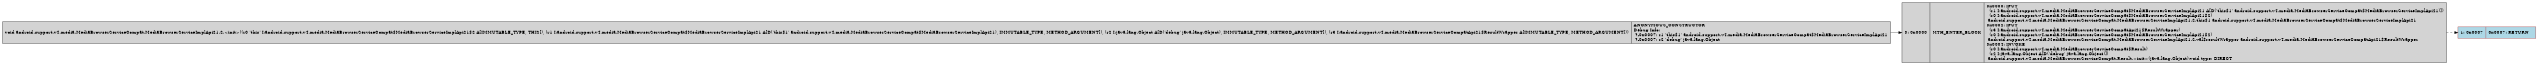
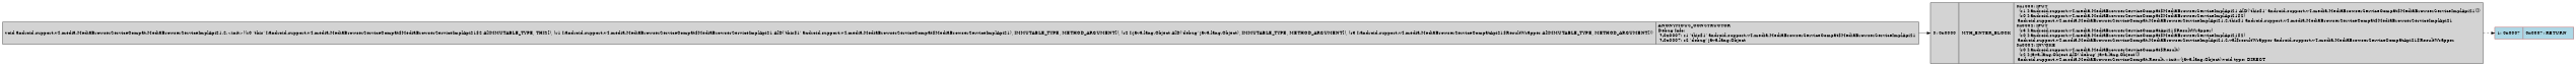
  digraph {
    rankdir=LR
    node [shape=record style=filled fillcolor=lightgrey color=black]
-   n1 [label="{0\:\ 0x0000|MTH_ENTER_BLOCK\l|0x0000: IPUT  \l  (r1 I:android.support.v4.media.MediaBrowserServiceCompat$MediaBrowserServiceImplApi21 A[D('this$1' android.support.v4.media.MediaBrowserServiceCompat$MediaBrowserServiceImplApi21)])\l  (r0 I:android.support.v4.media.MediaBrowserServiceCompat$MediaBrowserServiceImplApi21$2)\l android.support.v4.media.MediaBrowserServiceCompat.MediaBrowserServiceImplApi21.2.this$1 android.support.v4.media.MediaBrowserServiceCompat$MediaBrowserServiceImplApi21 \l0x0002: IPUT  \l  (r3 I:android.support.v4.media.MediaBrowserServiceCompatApi21$ResultWrapper)\l  (r0 I:android.support.v4.media.MediaBrowserServiceCompat$MediaBrowserServiceImplApi21$2)\l android.support.v4.media.MediaBrowserServiceCompat.MediaBrowserServiceImplApi21.2.val$resultWrapper android.support.v4.media.MediaBrowserServiceCompatApi21$ResultWrapper \l0x0004: INVOKE  \l  (r0 I:android.support.v4.media.MediaBrowserServiceCompat$Result)\l  (r2 I:java.lang.Object A[D('debug' java.lang.Object)])\l android.support.v4.media.MediaBrowserServiceCompat.Result.\<init\>(java.lang.Object):void type: DIRECT \l}"]
+   n1 [label="{0\:\ 0x0000|MTH_ENTER_BLOCK\l|0x1000: IPUT  \l  (r1 I:android.support.v4.media.MediaBrowserServiceCompat$MediaBrowserServiceImplApi21 A[D('this$1' android.support.v4.media.MediaBrowserServiceCompat$MediaBrowserServiceImplApi21)])\l  (r0 I:android.support.v4.media.MediaBrowserServiceCompat$MediaBrowserServiceImplApi21$2)\l android.support.v4.media.MediaBrowserServiceCompat.MediaBrowserServiceImplApi21.2.this$1 android.support.v4.media.MediaBrowserServiceCompat$MediaBrowserServiceImplApi21 \l0x0002: IPUT  \l  (r3 I:android.support.v4.media.MediaBrowserServiceCompatApi21$ResultWrapper)\l  (r0 I:android.support.v4.media.MediaBrowserServiceCompat$MediaBrowserServiceImplApi21$2)\l android.support.v4.media.MediaBrowserServiceCompat.MediaBrowserServiceImplApi21.2.val$resultWrapper android.support.v4.media.MediaBrowserServiceCompatApi21$ResultWrapper \l0x0004: INVOKE  \l  (r0 I:android.support.v4.media.MediaBrowserServiceCompat$Result)\l  (r2 I:java.lang.Object A[D('debug' java.lang.Object)])\l android.support.v4.media.MediaBrowserServiceCompat.Result.\<init\>(java.lang.Object):void type: DIRECT \l}"]
    n2 [label="{1\:\ 0x0007|0x0007: RETURN   \l}" fillcolor=lightblue color=brown]
    n3 [label="{void android.support.v4.media.MediaBrowserServiceCompat.MediaBrowserServiceImplApi21.2.\<init\>((r0 'this' I:android.support.v4.media.MediaBrowserServiceCompat$MediaBrowserServiceImplApi21$2 A[IMMUTABLE_TYPE, THIS]), (r1 I:android.support.v4.media.MediaBrowserServiceCompat$MediaBrowserServiceImplApi21 A[D('this$1' android.support.v4.media.MediaBrowserServiceCompat$MediaBrowserServiceImplApi21), IMMUTABLE_TYPE, METHOD_ARGUMENT]), (r2 I:java.lang.Object A[D('debug' java.lang.Object), IMMUTABLE_TYPE, METHOD_ARGUMENT]), (r3 I:android.support.v4.media.MediaBrowserServiceCompatApi21$ResultWrapper A[IMMUTABLE_TYPE, METHOD_ARGUMENT]))  | ANONYMOUS_CONSTRUCTOR\lDebug Info:\l  ?\-0x0007: r1 'this$1' android.support.v4.media.MediaBrowserServiceCompat$MediaBrowserServiceImplApi21\l  ?\-0x0007: r2 'debug' java.lang.Object\l}"]
    n1 -> n2 [style=dashed]
    n3 -> n1 [style=solid]
  }
